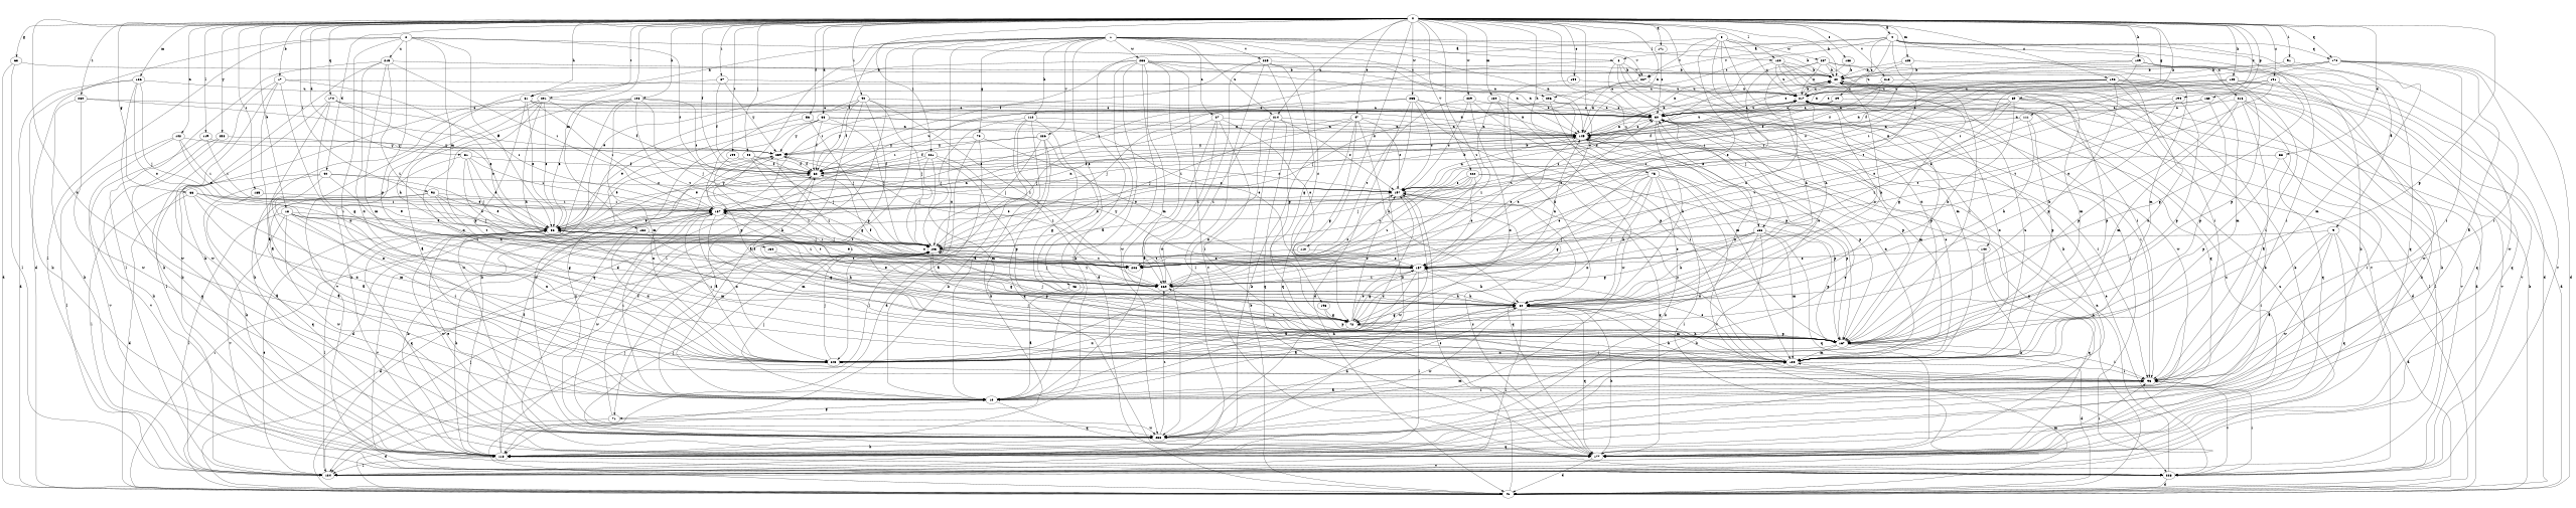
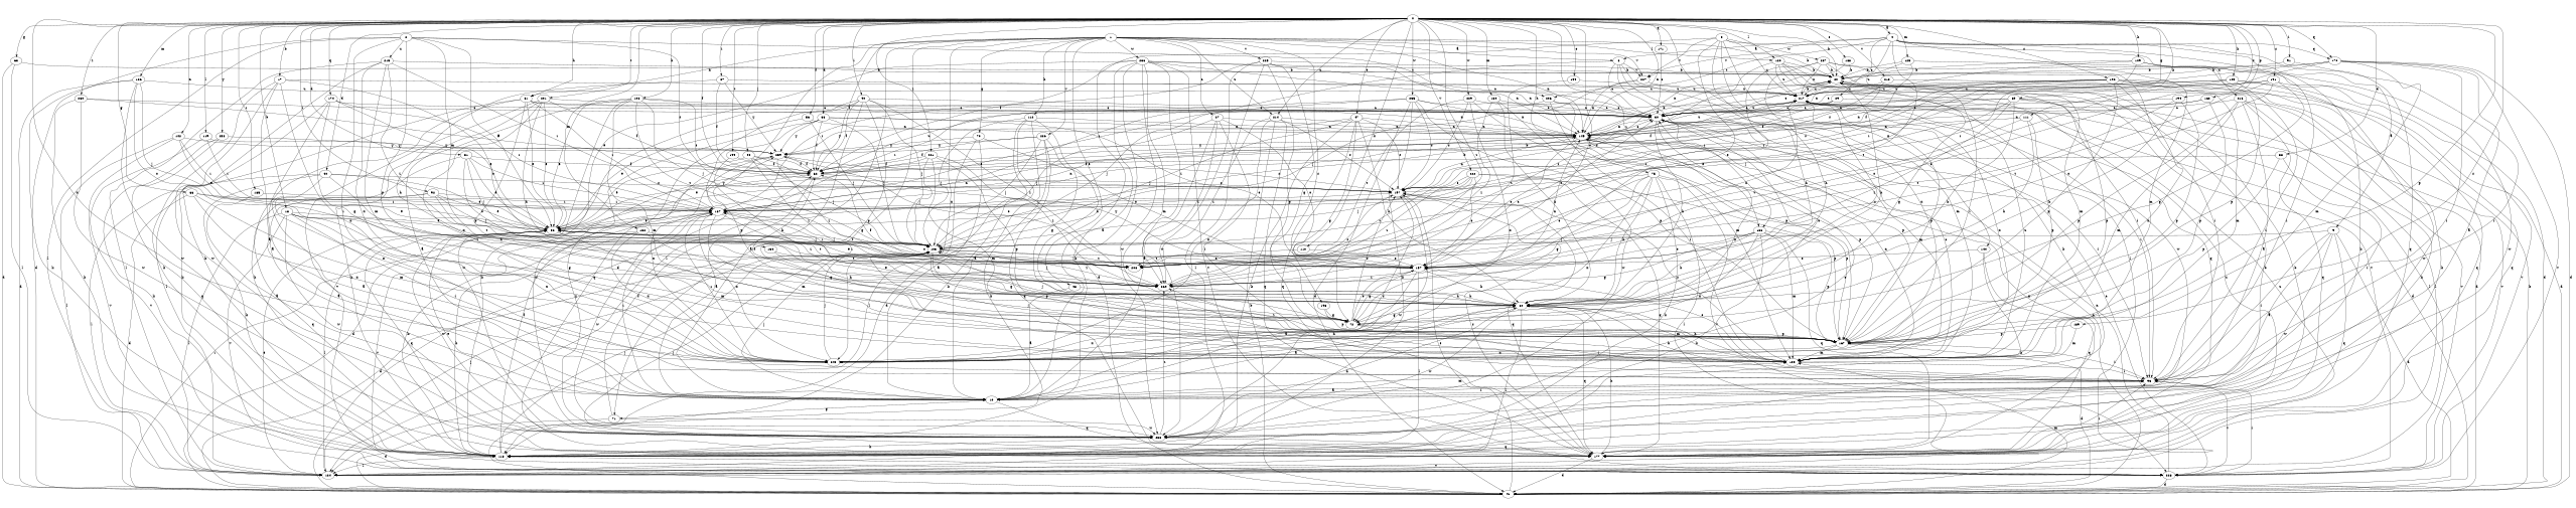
  strict digraph {
    0
    4
    17
    18
    20
    31
    33
    38
    40
    47
    56
    62
    63
    66
    69
    75
    81
    87
    90
    91
    92
    98
    105
    108
    109
    110
    111
    119
    120
    125
    126
    130
    132
    142
    144
    145
    154
    157
    162
    167
    171
    174
    176
    185
    186
    188
+   189
    191
    192
    194
    199
    201
    214
    218
    222
    229
    235
    248
    258
    260
    261
    269
    8
    227
    197
    206
    113
    9
    29
    135
    177
    208
    217
    10
    238
    124
    52
    93
    72
    228
    41
    82
    187
    103
    259
    30
    1
    27
    48
    70
    71
    112
    196
    225
    226
    236
    2
    134
    215
    3
    216
    237
    0 -> 4 [label=a]
    0 -> 17 [label=b]
    0 -> 18 [label=b]
    0 -> 20 [label=b]
    0 -> 31 [label=d]
    0 -> 33 [label=d]
    0 -> 38 [label=d]
    0 -> 40 [label=d]
    0 -> 47 [label=e]
    0 -> 56 [label=f]
    0 -> 62 [label=f]
    0 -> 63 [label=g]
    0 -> 66 [label=g]
    0 -> 69 [label=g]
    0 -> 75 [label=h]
    0 -> 81 [label=h]
    0 -> 87 [label=i]
    0 -> 90 [label=i]
    0 -> 91 [label=i]
    0 -> 92 [label=i]
    0 -> 98 [label=j]
    0 -> 105 [label=k]
    0 -> 108 [label=k]
    0 -> 109 [label=k]
    0 -> 110 [label=k]
    0 -> 111 [label=k]
    0 -> 119 [label=l]
    0 -> 120 [label=l]
    0 -> 125 [label=m]
    0 -> 126 [label=m]
    0 -> 130 [label=m]
    0 -> 132 [label=m]
    0 -> 142 [label=n]
    0 -> 144 [label=n]
    0 -> 145 [label=n]
    0 -> 154 [label=o]
    0 -> 157 [label=o]
    0 -> 162 [label=p]
    0 -> 167 [label=p]
    0 -> 171 [label=q]
    0 -> 174 [label=q]
    0 -> 176 [label=q]
    0 -> 185 [label=r]
    0 -> 186 [label=r]
    0 -> 188 [label=s]
+   0 -> 189 [label=s]
    0 -> 191 [label=s]
    0 -> 192 [label=s]
    0 -> 194 [label=s]
    0 -> 199 [label=t]
    0 -> 201 [label=t]
    0 -> 214 [label=u]
    0 -> 218 [label=v]
    0 -> 222 [label=v]
    0 -> 229 [label=w]
    0 -> 235 [label=w]
    0 -> 248 [label=x]
    0 -> 258 [label=y]
    0 -> 260 [label=z]
    0 -> 261 [label=z]
    0 -> 269 [label=z]
    4 -> 176 [label=q]
    4 -> 8 [label=a]
    4 -> 227 [label=v]
    4 -> 197 [label=s]
    4 -> 206 [label=t]
    4 -> 113 [label=k]
    4 -> 9 [label=a]
    4 -> 29 [label=c]
    4 -> 135 [label=m]
    4 -> 177 [label=q]
    4 -> 208 [label=t]
    17 -> 157 [label=o]
    17 -> 248 [label=x]
    17 -> 113 [label=k]
    17 -> 217 [label=u]
    17 -> 10 [label=a]
    17 -> 238 [label=w]
    18 -> 248 [label=x]
    18 -> 208 [label=t]
    18 -> 238 [label=w]
    18 -> 124 [label=l]
    18 -> 52 [label=e]
    18 -> 93 [label=i]
    18 -> 72 [label=g]
    18 -> 228 [label=v]
    20 -> 217 [label=u]
    20 -> 72 [label=g]
    20 -> 41 [label=d]
    20 -> 82 [label=h]
    31 -> 62 [label=f]
    31 -> 157 [label=o]
    31 -> 248 [label=x]
    31 -> 52 [label=e]
    31 -> 187 [label=r]
    31 -> 103 [label=j]
    33 -> 62 [label=f]
    33 -> 145 [label=n]
    33 -> 157 [label=o]
    33 -> 167 [label=p]
    33 -> 238 [label=w]
    33 -> 103 [label=j]
    33 -> 259 [label=y]
    38 -> 62 [label=f]
    38 -> 167 [label=p]
    38 -> 93 [label=i]
    40 -> 197 [label=s]
    40 -> 113 [label=k]
    40 -> 10 [label=a]
    40 -> 124 [label=l]
    40 -> 52 [label=e]
    40 -> 82 [label=h]
    47 -> 145 [label=n]
    47 -> 197 [label=s]
    47 -> 113 [label=k]
    47 -> 177 [label=q]
    47 -> 72 [label=g]
    47 -> 82 [label=h]
    47 -> 103 [label=j]
    47 -> 259 [label=y]
    56 -> 145 [label=n]
    56 -> 52 [label=e]
    56 -> 103 [label=j]
    62 -> 197 [label=s]
    62 -> 217 [label=u]
    62 -> 10 [label=a]
    62 -> 41 [label=d]
    63 -> 20 [label=b]
    63 -> 124 [label=l]
    63 -> 41 [label=d]
    66 -> 248 [label=x]
    66 -> 135 [label=m]
    66 -> 52 [label=e]
    66 -> 41 [label=d]
    66 -> 187 [label=r]
    69 -> 145 [label=n]
    69 -> 167 [label=p]
    69 -> 269 [label=z]
    69 -> 113 [label=k]
    69 -> 52 [label=e]
    69 -> 228 [label=v]
    69 -> 82 [label=h]
    69 -> 30 [label=c]
    75 -> 157 [label=o]
    75 -> 167 [label=p]
    75 -> 248 [label=x]
    75 -> 197 [label=s]
    75 -> 113 [label=k]
    75 -> 124 [label=l]
    75 -> 72 [label=g]
    75 -> 228 [label=v]
    75 -> 82 [label=h]
    81 -> 145 [label=n]
    81 -> 167 [label=p]
    81 -> 113 [label=k]
    81 -> 124 [label=l]
    81 -> 52 [label=e]
    81 -> 187 [label=r]
    81 -> 30 [label=c]
    87 -> 62 [label=f]
    87 -> 217 [label=u]
    87 -> 82 [label=h]
    87 -> 259 [label=y]
    90 -> 62 [label=f]
    90 -> 167 [label=p]
    90 -> 269 [label=z]
    90 -> 113 [label=k]
    90 -> 177 [label=q]
    90 -> 10 [label=a]
    90 -> 103 [label=j]
    90 -> 30 [label=c]
    91 -> 20 [label=b]
    91 -> 93 [label=i]
    92 -> 177 [label=q]
    92 -> 208 [label=t]
    92 -> 10 [label=a]
    92 -> 52 [label=e]
    92 -> 187 [label=r]
    92 -> 103 [label=j]
    98 -> 62 [label=f]
    98 -> 157 [label=o]
    98 -> 269 [label=z]
    98 -> 52 [label=e]
    98 -> 103 [label=j]
    105 -> 145 [label=n]
    105 -> 157 [label=o]
    105 -> 217 [label=u]
    105 -> 238 [label=w]
    105 -> 93 [label=i]
    105 -> 41 [label=d]
    108 -> 197 [label=s]
    108 -> 113 [label=k]
    108 -> 135 [label=m]
    108 -> 208 [label=t]
    108 -> 238 [label=w]
    108 -> 52 [label=e]
    108 -> 103 [label=j]
    108 -> 30 [label=c]
    109 -> 20 [label=b]
    109 -> 145 [label=n]
    109 -> 238 [label=w]
    109 -> 93 [label=i]
    109 -> 187 [label=r]
    110 -> 157 [label=o]
    110 -> 208 [label=t]
    111 -> 145 [label=n]
    111 -> 167 [label=p]
    111 -> 208 [label=t]
    111 -> 82 [label=h]
    119 -> 228 [label=v]
    119 -> 187 [label=r]
    119 -> 259 [label=y]
    120 -> 20 [label=b]
    120 -> 177 [label=q]
    120 -> 208 [label=t]
    120 -> 217 [label=u]
    120 -> 238 [label=w]
    120 -> 93 [label=i]
    120 -> 228 [label=v]
    125 -> 20 [label=b]
    125 -> 62 [label=f]
    125 -> 167 [label=p]
    125 -> 217 [label=u]
    126 -> 157 [label=o]
    126 -> 113 [label=k]
    126 -> 217 [label=u]
    126 -> 238 [label=w]
    126 -> 41 [label=d]
    126 -> 103 [label=j]
    130 -> 269 [label=z]
    130 -> 238 [label=w]
    130 -> 82 [label=h]
    130 -> 30 [label=c]
    132 -> 248 [label=x]
    132 -> 113 [label=k]
    132 -> 72 [label=g]
    132 -> 228 [label=v]
    132 -> 103 [label=j]
    142 -> 124 [label=l]
    142 -> 52 [label=e]
    142 -> 228 [label=v]
    142 -> 187 [label=r]
    142 -> 259 [label=y]
    144 -> 157 [label=o]
    144 -> 113 [label=k]
    144 -> 177 [label=q]
    145 -> 20 [label=b]
    145 -> 157 [label=o]
    145 -> 167 [label=p]
    145 -> 217 [label=u]
    145 -> 259 [label=y]
    145 -> 30 [label=c]
    154 -> 269 [label=z]
    154 -> 217 [label=u]
    157 -> 269 [label=z]
    157 -> 217 [label=u]
    157 -> 10 [label=a]
    157 -> 124 [label=l]
    157 -> 72 [label=g]
    157 -> 82 [label=h]
    157 -> 259 [label=y]
    162 -> 145 [label=n]
    162 -> 167 [label=p]
    162 -> 30 [label=c]
    167 -> 20 [label=i]
    167 -> 248 [label=x]
    167 -> 269 [label=z]
    167 -> 135 [label=m]
    167 -> 93 [label=i]
    167 -> 41 [label=d]
    171 -> 30 [label=c]
    174 -> 113 [label=k]
    174 -> 10 [label=a]
    174 -> 52 [label=e]
    174 -> 72 [label=g]
    174 -> 187 [label=r]
    174 -> 30 [label=c]
    176 -> 20 [label=b]
    176 -> 157 [label=o]
    176 -> 135 [label=m]
    176 -> 10 [label=a]
    176 -> 93 [label=i]
    176 -> 228 [label=v]
    176 -> 41 [label=d]
    176 -> 187 [label=r]
    185 -> 10 [label=a]
    185 -> 187 [label=r]
    186 -> 157 [label=o]
    186 -> 167 [label=p]
    186 -> 248 [label=x]
    186 -> 113 [label=k]
    186 -> 135 [label=m]
    186 -> 177 [label=q]
    186 -> 72 [label=g]
    186 -> 82 [label=h]
    186 -> 103 [label=j]
    188 -> 20 [label=b]
    188 -> 145 [label=n]
+   189 -> 167 [label=p]
+   189 -> 135 [label=m]
    191 -> 157 [label=o]
    191 -> 208 [label=t]
    191 -> 217 [label=u]
    191 -> 72 [label=g]
    191 -> 228 [label=v]
    191 -> 30 [label=c]
    192 -> 167 [label=p]
    192 -> 248 [label=x]
    192 -> 197 [label=s]
    192 -> 113 [label=k]
    192 -> 135 [label=m]
    192 -> 177 [label=q]
    192 -> 217 [label=u]
    192 -> 187 [label=r]
    192 -> 103 [label=j]
    192 -> 30 [label=c]
    194 -> 167 [label=p]
    194 -> 208 [label=t]
    194 -> 82 [label=h]
    194 -> 30 [label=c]
    199 -> 62 [label=f]
    199 -> 82 [label=h]
    201 -> 62 [label=f]
    201 -> 248 [label=x]
    201 -> 10 [label=a]
    201 -> 52 [label=e]
    201 -> 228 [label=v]
    201 -> 82 [label=h]
    201 -> 30 [label=c]
    214 -> 145 [label=n]
    214 -> 248 [label=x]
    214 -> 269 [label=z]
    214 -> 197 [label=s]
    214 -> 177 [label=q]
    214 -> 41 [label=b]
    218 -> 62 [label=f]
    218 -> 177 [label=q]
    218 -> 217 [label=u]
    222 -> 157 [label=o]
    222 -> 167 [label=p]
    222 -> 269 [label=z]
    222 -> 197 [label=s]
    222 -> 177 [label=q]
    222 -> 208 [label=t]
    222 -> 103 [label=j]
    229 -> 167 [label=p]
    229 -> 248 [label=x]
    229 -> 197 [label=s]
    229 -> 208 [label=t]
    229 -> 30 [label=c]
    235 -> 145 [label=n]
    235 -> 167 [label=p]
    235 -> 197 [label=s]
    235 -> 113 [label=k]
    235 -> 41 [label=d]
    235 -> 187 [label=r]
    235 -> 103 [label=j]
    235 -> 30 [label=c]
    248 -> 82 [label=h]
    248 -> 187 [label=r]
    248 -> 103 [label=j]
    258 -> 113 [label=k]
    258 -> 177 [label=q]
    258 -> 259 [label=y]
    260 -> 62 [label=f]
    260 -> 113 [label=k]
    260 -> 238 [label=w]
    260 -> 30 [label=c]
    261 -> 62 [label=f]
    261 -> 167 [label=p]
    261 -> 269 [label=z]
    261 -> 135 [label=m]
    261 -> 52 [label=e]
    261 -> 103 [label=j]
    269 -> 62 [label=f]
    269 -> 145 [label=n]
    269 -> 197 [label=s]
    269 -> 82 [label=h]
    269 -> 187 [label=r]
    269 -> 103 [label=j]
    269 -> 30 [label=c]
    8 -> 186 [label=r]
    8 -> 227 [label=v]
    8 -> 135 [label=m]
    8 -> 82 [label=h]
    8 -> 187 [label=r]
    8 -> 30 [label=c]
    227 -> 145 [label=n]
    227 -> 217 [label=u]
    227 -> 103 [label=j]
    197 -> 145 [label=n]
    197 -> 177 [label=q]
    197 -> 238 [label=w]
    197 -> 187 [label=r]
    206 -> 135 [label=m]
    206 -> 52 [label=e]
    206 -> 93 [label=i]
    206 -> 30 [label=c]
    113 -> 20 [label=b]
    113 -> 62 [label=f]
    113 -> 124 [label=l]
    113 -> 228 [label=v]
    113 -> 103 [label=j]
    9 -> 177 [label=q]
    9 -> 10 [label=a]
    9 -> 238 [label=w]
    9 -> 93 [label=i]
    9 -> 41 [label=d]
    9 -> 103 [label=j]
    29 -> 62 [label=f]
    29 -> 197 [label=s]
    29 -> 124 [label=l]
    29 -> 30 [label=c]
    135 -> 145 [label=n]
    135 -> 157 [label=o]
    135 -> 197 [label=s]
    135 -> 217 [label=u]
    135 -> 93 [label=i]
    135 -> 82 [label=h]
    135 -> 103 [label=j]
    135 -> 30 [label=c]
    177 -> 20 [label=b]
    177 -> 145 [label=n]
    177 -> 197 [label=s]
    177 -> 217 [label=u]
    177 -> 93 [label=i]
    177 -> 41 [label=d]
    177 -> 82 [label=h]
    177 -> 103 [label=j]
    208 -> 52 [label=e]
    208 -> 187 [label=r]
    217 -> 20 [label=b]
    217 -> 167 [label=p]
    217 -> 248 [label=x]
    217 -> 93 [label=i]
    217 -> 41 [label=d]
    217 -> 30 [label=c]
    10 -> 197 [label=s]
    10 -> 135 [label=m]
    10 -> 177 [label=q]
    10 -> 93 [label=i]
    10 -> 187 [label=r]
    10 -> 103 [label=j]
    10 -> 71 [label=g]
    238 -> 269 [label=z]
    238 -> 113 [label=k]
    238 -> 177 [label=q]
    238 -> 52 [label=e]
    238 -> 82 [label=h]
    238 -> 259 [label=y]
    238 -> 30 [label=c]
    124 -> 217 [label=u]
    124 -> 52 [label=e]
    124 -> 103 [label=j]
    52 -> 20 [label=b]
    52 -> 145 [label=n]
    52 -> 157 [label=o]
    52 -> 135 [label=m]
    52 -> 177 [label=q]
    52 -> 208 [label=t]
    52 -> 238 [label=w]
    52 -> 124 [label=l]
    52 -> 103 [label=j]
    93 -> 10 [label=a]
    93 -> 228 [label=v]
    93 -> 82 [label=h]
    72 -> 62 [label=f]
    72 -> 157 [label=o]
    72 -> 167 [label=p]
    72 -> 248 [label=x]
    72 -> 197 [label=s]
    72 -> 93 [label=i]
    72 -> 103 [label=j]
    72 -> 30 [label=c]
    228 -> 145 [label=n]
    228 -> 93 [label=i]
    228 -> 41 [label=d]
    228 -> 30 [label=c]
    41 -> 20 [label=b]
    41 -> 145 [label=n]
    41 -> 197 [label=s]
    41 -> 135 [label=m]
    41 -> 187 [label=r]
    82 -> 135 [label=m]
    82 -> 177 [label=q]
    82 -> 217 [label=u]
    82 -> 10 [label=a]
    82 -> 238 [label=w]
    82 -> 124 [label=l]
    82 -> 52 [label=e]
    82 -> 72 [label=g]
    187 -> 20 [label=b]
    187 -> 145 [label=n]
    187 -> 248 [label=x]
    187 -> 269 [label=z]
    187 -> 113 [label=k]
    187 -> 135 [label=m]
    187 -> 208 [label=t]
    187 -> 238 [label=w]
    187 -> 52 [label=e]
    187 -> 259 [label=y]
    103 -> 157 [label=o]
    103 -> 167 [label=p]
    103 -> 269 [label=z]
    103 -> 208 [label=t]
    103 -> 72 [label=g]
    103 -> 41 [label=d]
    259 -> 62 [label=f]
    259 -> 248 [label=x]
    259 -> 269 [label=z]
    259 -> 197 [label=s]
    30 -> 145 [label=n]
    30 -> 167 [label=p]
    30 -> 248 [label=x]
    30 -> 135 [label=m]
    30 -> 217 [label=u]
    30 -> 93 [label=i]
    30 -> 82 [label=h]
    1 -> 20 [label=b]
    1 -> 62 [label=f]
    1 -> 81 [label=h]
    1 -> 120 [label=l]
    1 -> 145 [label=n]
    1 -> 214 [label=u]
    1 -> 248 [label=x]
    1 -> 8 [label=a]
    1 -> 227 [label=v]
    1 -> 124 [label=l]
    1 -> 41 [label=d]
    1 -> 27 [label=c]
    1 -> 48 [label=e]
    1 -> 70 [label=g]
    1 -> 71 [label=g]
    1 -> 112 [label=k]
    1 -> 196 [label=s]
    1 -> 225 [label=v]
    1 -> 226 [label=v]
    1 -> 236 [label=w]
    27 -> 145 [label=n]
    27 -> 157 [label=o]
    27 -> 269 [label=z]
    27 -> 10 [label=a]
    27 -> 93 [label=i]
    27 -> 103 [label=j]
    48 -> 10 [label=a]
    48 -> 82 [label=h]
    70 -> 157 [label=o]
    70 -> 10 [label=a]
    70 -> 124 [label=l]
    70 -> 259 [label=y]
    71 -> 62 [label=f]
    71 -> 238 [label=w]
    71 -> 41 [label=d]
    112 -> 145 [label=n]
    112 -> 113 [label=k]
    112 -> 10 [label=a]
    112 -> 41 [label=d]
    112 -> 82 [label=h]
    112 -> 103 [label=j]
    196 -> 167 [label=p]
    196 -> 72 [label=g]
    225 -> 20 [label=b]
    225 -> 145 [label=n]
    225 -> 167 [label=p]
    225 -> 238 [label=w]
    225 -> 124 [label=l]
    225 -> 72 [label=g]
    225 -> 187 [label=r]
    226 -> 62 [label=f]
    226 -> 113 [label=k]
    226 -> 177 [label=q]
    226 -> 72 [label=g]
    226 -> 103 [label=j]
    226 -> 259 [label=y]
    236 -> 20 [label=b]
    236 -> 145 [label=n]
    236 -> 269 [label=z]
    236 -> 113 [label=k]
    236 -> 135 [label=m]
    236 -> 10 [label=a]
    236 -> 238 [label=w]
    236 -> 52 [label=e]
    236 -> 228 [label=v]
    236 -> 41 [label=d]
    236 -> 30 [label=c]
    2 -> 167 [label=p]
    2 -> 197 [label=s]
    2 -> 206 [label=t]
    2 -> 124 [label=l]
    2 -> 52 [label=e]
    2 -> 93 [label=i]
    2 -> 41 [label=d]
    2 -> 134 [label=m]
    2 -> 215 [label=u]
    134 -> 208 [label=t]
    134 -> 82 [label=h]
    215 -> 20 [label=b]
    215 -> 248 [label=x]
    215 -> 269 [label=z]
    215 -> 113 [label=k]
    215 -> 135 [label=m]
    215 -> 124 [label=l]
    215 -> 187 [label=r]
    3 -> 62 [label=f]
    3 -> 157 [label=o]
    3 -> 248 [label=x]
    3 -> 227 [label=v]
    3 -> 113 [label=k]
    3 -> 217 [label=u]
    3 -> 124 [label=l]
    3 -> 216 [label=u]
    3 -> 237 [label=w]
    216 -> 167 [label=p]
    216 -> 135 [label=m]
    216 -> 177 [label=q]
    216 -> 10 [label=a]
    216 -> 124 [label=l]
    216 -> 228 [label=v]
    216 -> 30 [label=c]
    237 -> 20 [label=b]
    237 -> 135 [label=m]
    237 -> 208 [label=t]
    237 -> 217 [label=u]
    237 -> 93 [label=i]
    237 -> 41 [label=d]
    237 -> 82 [label=h]
  }
